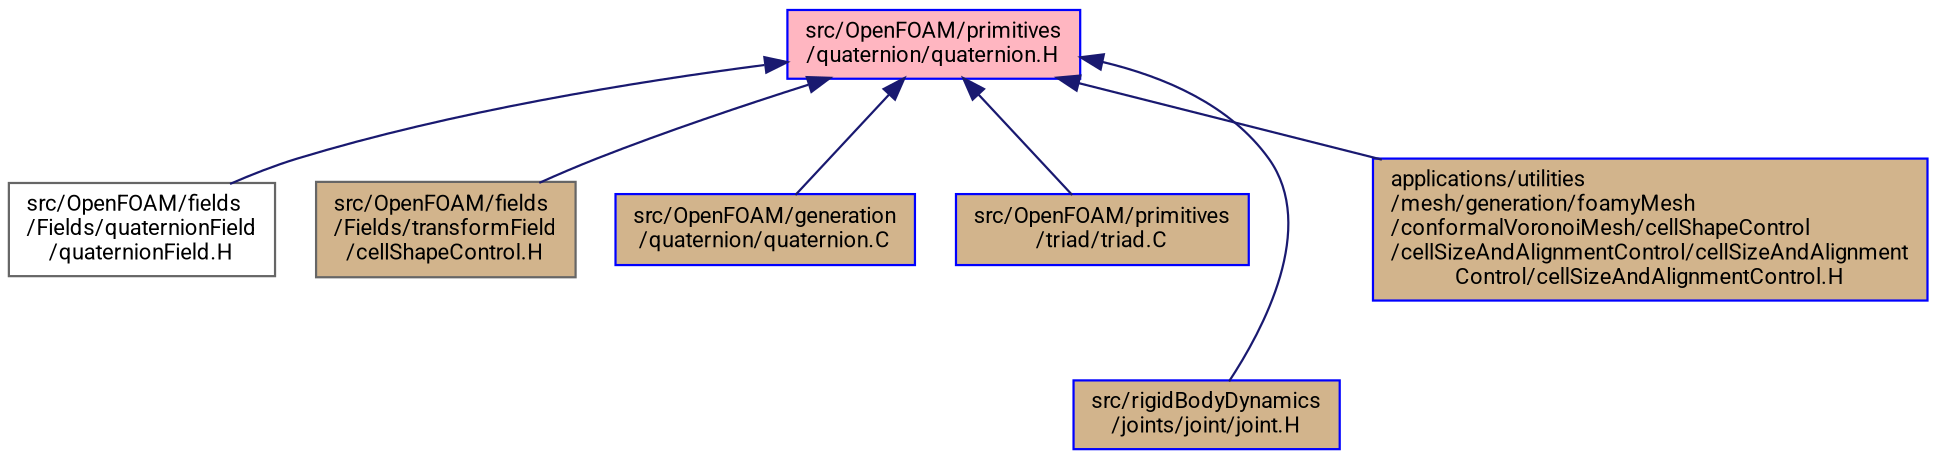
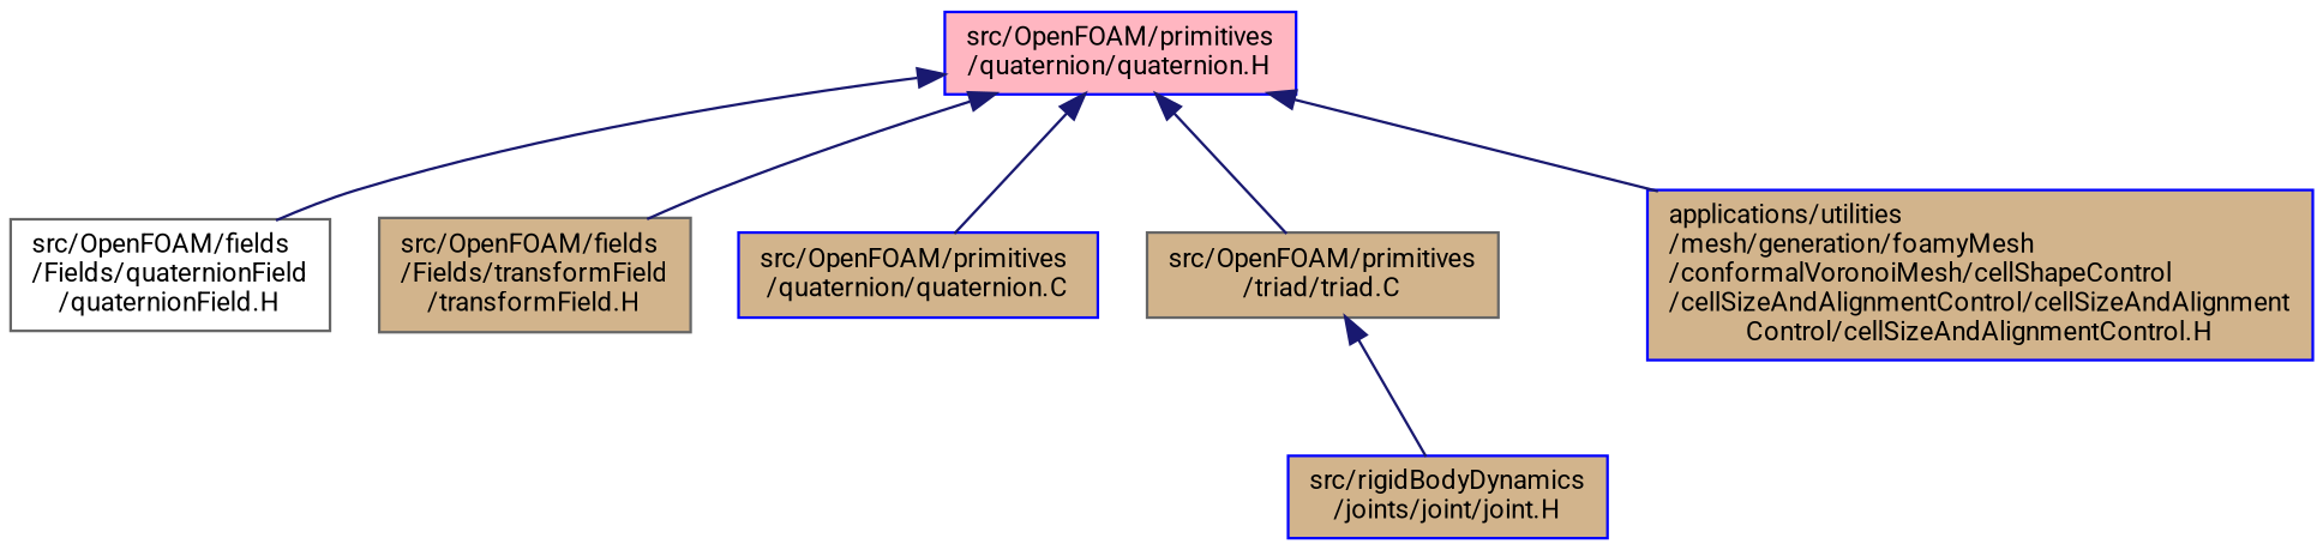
  digraph {
    fontname=Roboto
    node [color=blue fillcolor=tan fontname=Roboto fontsize=10 shape=record style=filled]
    edge [color=midnightblue dir=back fontname=Roboto fontsize=10 labelfontname=Helvetica labelfontsize=10 style=solid]
    n1 [fillcolor=lightpink fontcolor=black height=0.2 label="src/OpenFOAM/primitives\l/quaternion/quaternion.H" width=0.4]
    n2 [color=gray40 fillcolor=white height=0.2 label="src/OpenFOAM/fields\l/Fields/quaternionField\l/quaternionField.H" width=0.4]
-   n3 [color=gray40 height=0.2 label="src/OpenFOAM/fields\l/Fields/transformField\l/cellShapeControl.H" width=0.4]
-   n4 [height=0.2 label="src/OpenFOAM/generation\l/quaternion/quaternion.C" width=0.4]
-   n5 [height=0.2 label="src/OpenFOAM/primitives\l/triad/triad.C" width=0.4]
+   n3 [color=gray40 height=0.2 label="src/OpenFOAM/fields\l/Fields/transformField\l/transformField.H" width=0.4]
+   n4 [height=0.2 label="src/OpenFOAM/primitives\l/quaternion/quaternion.C" width=0.4]
+   n5 [color=gray40 height=0.2 label="src/OpenFOAM/primitives\l/triad/triad.C" width=0.4]
    n6 [height=0.2 label="src/rigidBodyDynamics\l/joints/joint/joint.H" width=0.4]
    n7 [height=0.2 label="applications/utilities\l/mesh/generation/foamyMesh\l/conformalVoronoiMesh/cellShapeControl\l/cellSizeAndAlignmentControl/cellSizeAndAlignment\lControl/cellSizeAndAlignmentControl.H" width=0.4]
    n1 -> n2
    n1 -> n3
    n1 -> n4
    n1 -> n5
-   n1 -> n6
+   n5 -> n6
    n1 -> n7
  }
